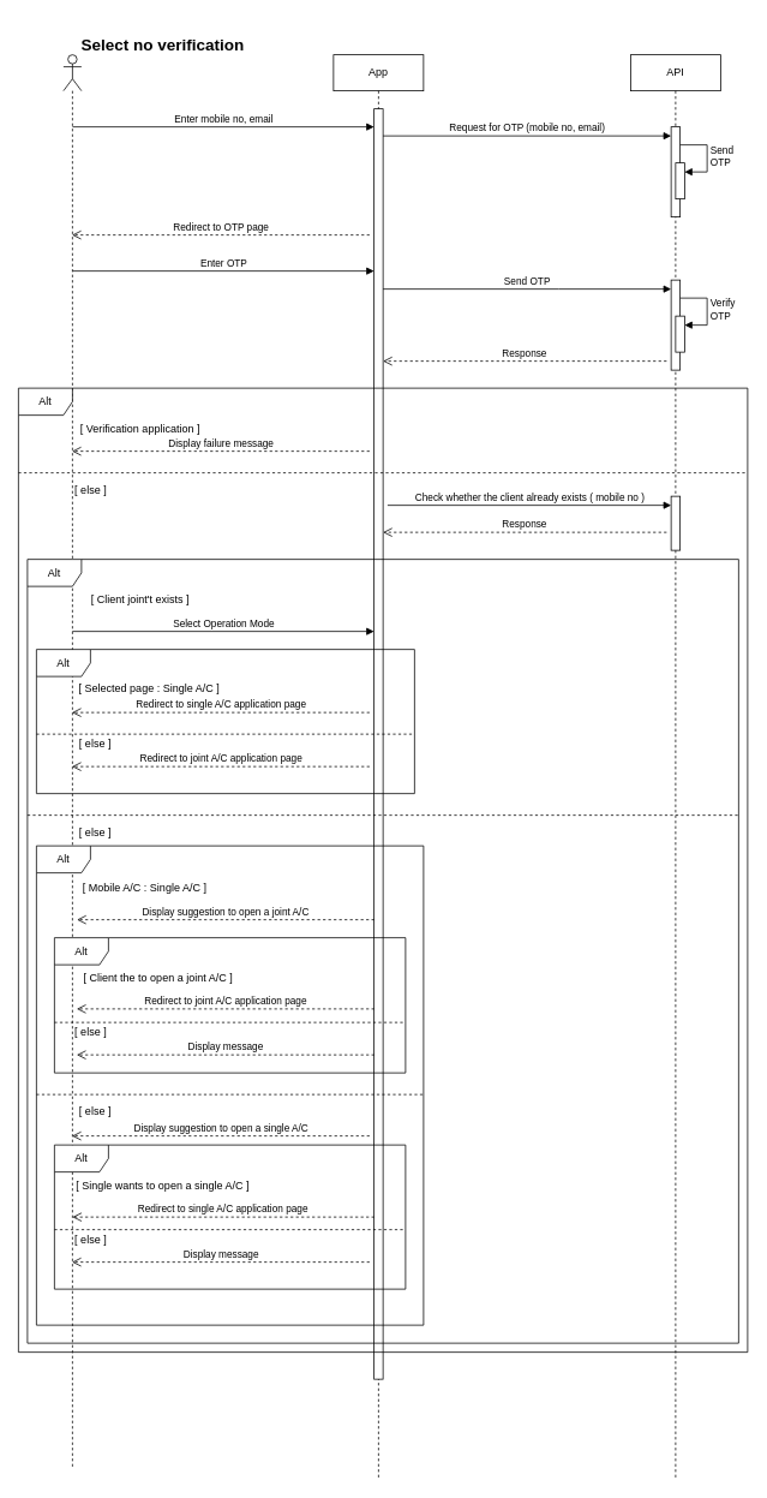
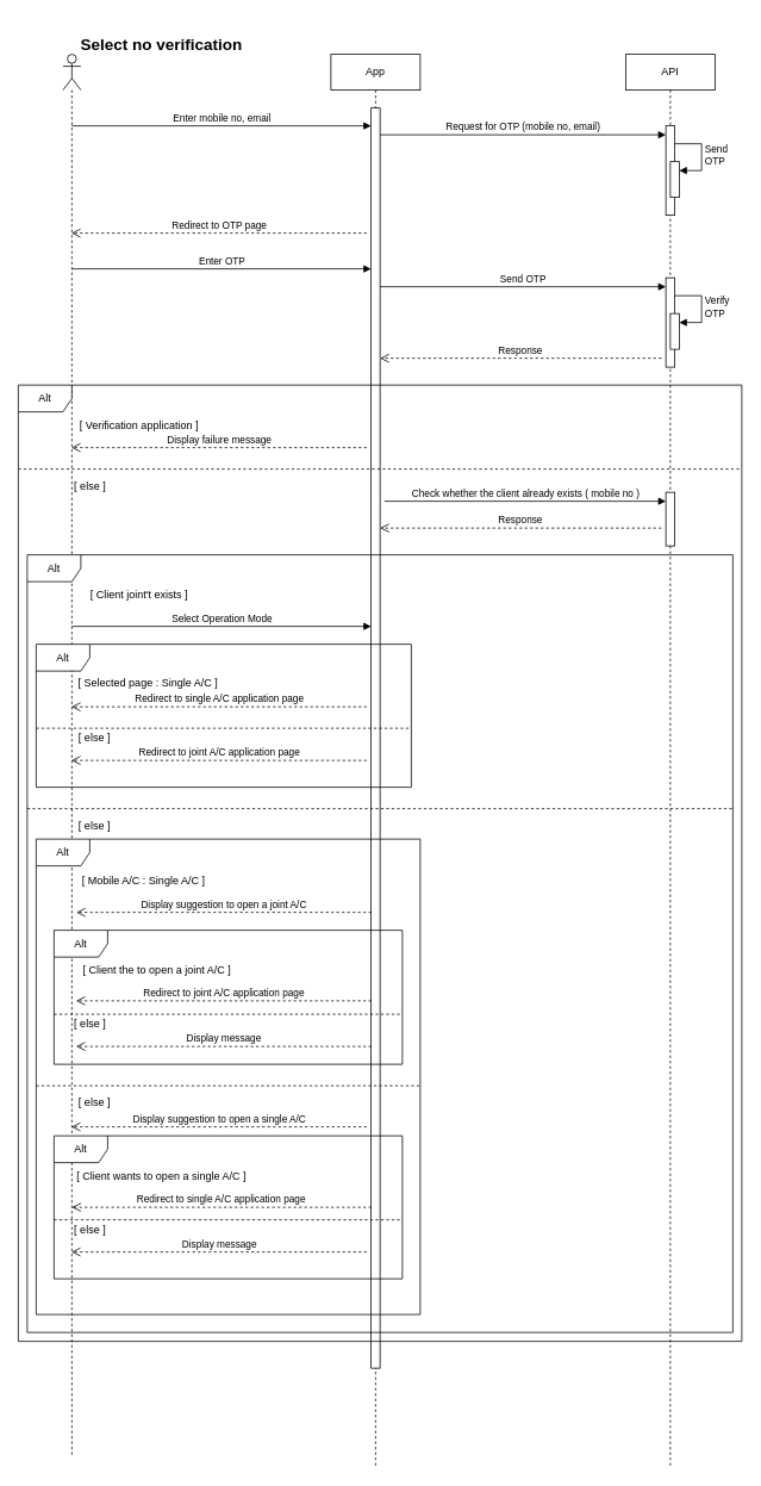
  <mxCell id="0" />
  <mxCell id="1" parent="0" />
  <mxCell id="2" value="" style="shape=umlLifeline;perimeter=lifelinePerimeter;whiteSpace=wrap;html=1;container=1;dropTarget=0;collapsible=0;recursiveResize=0;outlineConnect=0;portConstraint=eastwest;newEdgeStyle={&quot;curved&quot;:0,&quot;rounded&quot;:0};participant=umlActor;" vertex="1" parent="1"><mxGeometry x="70" y="60" width="20" height="1570" as="geometry" /></mxCell>
  <mxCell id="3" value="App" style="shape=umlLifeline;perimeter=lifelinePerimeter;whiteSpace=wrap;html=1;container=1;dropTarget=0;collapsible=0;recursiveResize=0;outlineConnect=0;portConstraint=eastwest;newEdgeStyle={&quot;curved&quot;:0,&quot;rounded&quot;:0};" vertex="1" parent="1"><mxGeometry x="370" y="60" width="100" height="1580" as="geometry" /></mxCell>
  <mxCell id="4" value="" style="html=1;points=[[0,0,0,0,5],[0,1,0,0,-5],[1,0,0,0,5],[1,1,0,0,-5]];perimeter=orthogonalPerimeter;outlineConnect=0;targetShapes=umlLifeline;portConstraint=eastwest;newEdgeStyle={&quot;curved&quot;:0,&quot;rounded&quot;:0};" vertex="1" parent="3"><mxGeometry x="45" y="60" width="10" height="1410" as="geometry" /></mxCell>
  <mxCell id="5" value="API" style="shape=umlLifeline;perimeter=lifelinePerimeter;whiteSpace=wrap;html=1;container=1;dropTarget=0;collapsible=0;recursiveResize=0;outlineConnect=0;portConstraint=eastwest;newEdgeStyle={&quot;curved&quot;:0,&quot;rounded&quot;:0};" vertex="1" parent="1"><mxGeometry x="700" y="60" width="100" height="1580" as="geometry" /></mxCell>
  <mxCell id="6" value="" style="html=1;points=[[0,0,0,0,5],[0,1,0,0,-5],[1,0,0,0,5],[1,1,0,0,-5]];perimeter=orthogonalPerimeter;outlineConnect=0;targetShapes=umlLifeline;portConstraint=eastwest;newEdgeStyle={&quot;curved&quot;:0,&quot;rounded&quot;:0};" vertex="1" parent="5"><mxGeometry x="45" y="80" width="10" height="100" as="geometry" /></mxCell>
  <mxCell id="7" value="" style="html=1;points=[[0,0,0,0,5],[0,1,0,0,-5],[1,0,0,0,5],[1,1,0,0,-5]];perimeter=orthogonalPerimeter;outlineConnect=0;targetShapes=umlLifeline;portConstraint=eastwest;newEdgeStyle={&quot;curved&quot;:0,&quot;rounded&quot;:0};" vertex="1" parent="5"><mxGeometry x="50" y="120" width="10" height="40" as="geometry" /></mxCell>
  <mxCell id="8" value="Send&lt;div&gt;OTP&lt;/div&gt;" style="html=1;align=left;spacingLeft=2;endArrow=block;rounded=0;edgeStyle=orthogonalEdgeStyle;curved=0;rounded=0;" edge="1" target="7" parent="5"><mxGeometry relative="1" as="geometry"><mxPoint x="55" y="100" as="sourcePoint" /><Array as="points"><mxPoint x="85" y="130" /></Array></mxGeometry></mxCell>
  <mxCell id="9" value="" style="html=1;points=[[0,0,0,0,5],[0,1,0,0,-5],[1,0,0,0,5],[1,1,0,0,-5]];perimeter=orthogonalPerimeter;outlineConnect=0;targetShapes=umlLifeline;portConstraint=eastwest;newEdgeStyle={&quot;curved&quot;:0,&quot;rounded&quot;:0};" vertex="1" parent="5"><mxGeometry x="45" y="250" width="10" height="100" as="geometry" /></mxCell>
  <mxCell id="10" value="" style="html=1;points=[[0,0,0,0,5],[0,1,0,0,-5],[1,0,0,0,5],[1,1,0,0,-5]];perimeter=orthogonalPerimeter;outlineConnect=0;targetShapes=umlLifeline;portConstraint=eastwest;newEdgeStyle={&quot;curved&quot;:0,&quot;rounded&quot;:0};" vertex="1" parent="5"><mxGeometry x="50" y="290" width="10" height="40" as="geometry" /></mxCell>
  <mxCell id="11" value="Verify&lt;div&gt;OTP&lt;/div&gt;" style="html=1;align=left;spacingLeft=2;endArrow=block;rounded=0;edgeStyle=orthogonalEdgeStyle;curved=0;rounded=0;" edge="1" target="10" parent="5"><mxGeometry relative="1" as="geometry"><mxPoint x="55" y="270" as="sourcePoint" /><Array as="points"><mxPoint x="85" y="300" /></Array></mxGeometry></mxCell>
  <mxCell id="12" value="Enter mobile no, email" style="html=1;verticalAlign=bottom;endArrow=block;curved=0;rounded=0;" edge="1" parent="1" target="4"><mxGeometry width="80" relative="1" as="geometry"><mxPoint x="80" y="140" as="sourcePoint" /><mxPoint x="410" y="140" as="targetPoint" /></mxGeometry></mxCell>
  <mxCell id="13" value="Request for OTP (mobile no, email)" style="html=1;verticalAlign=bottom;endArrow=block;curved=0;rounded=0;" edge="1" parent="1" target="6"><mxGeometry width="80" relative="1" as="geometry"><mxPoint x="425" y="150" as="sourcePoint" /><mxPoint x="735" y="150" as="targetPoint" /></mxGeometry></mxCell>
  <mxCell id="14" value="Redirect to OTP page" style="html=1;verticalAlign=bottom;endArrow=open;dashed=1;endSize=8;curved=0;rounded=0;" edge="1" parent="1" target="2"><mxGeometry relative="1" as="geometry"><mxPoint x="410" y="260" as="sourcePoint" /><mxPoint x="330" y="260" as="targetPoint" /></mxGeometry></mxCell>
  <mxCell id="15" value="Enter OTP" style="html=1;verticalAlign=bottom;endArrow=block;curved=0;rounded=0;" edge="1" parent="1" target="4"><mxGeometry width="80" relative="1" as="geometry"><mxPoint x="80" y="300" as="sourcePoint" /><mxPoint x="160" y="300" as="targetPoint" /></mxGeometry></mxCell>
  <mxCell id="16" value="Send OTP" style="html=1;verticalAlign=bottom;endArrow=block;curved=0;rounded=0;" edge="1" parent="1" source="4" target="9"><mxGeometry width="80" relative="1" as="geometry"><mxPoint x="430" y="320" as="sourcePoint" /><mxPoint x="510" y="320" as="targetPoint" /><Array as="points"><mxPoint x="620" y="320" /></Array></mxGeometry></mxCell>
  <mxCell id="17" value="Response" style="html=1;verticalAlign=bottom;endArrow=open;dashed=1;endSize=8;curved=0;rounded=0;" edge="1" parent="1" target="4"><mxGeometry relative="1" as="geometry"><mxPoint x="740" y="400" as="sourcePoint" /><mxPoint x="660" y="400" as="targetPoint" /></mxGeometry></mxCell>
  <mxCell id="18" value="Alt" style="shape=umlFrame;whiteSpace=wrap;html=1;pointerEvents=0;" vertex="1" parent="1"><mxGeometry x="20" y="430" width="810" height="1070" as="geometry" /></mxCell>
  <mxCell id="19" value="[ Verification application ]" style="text;html=1;align=center;verticalAlign=middle;resizable=0;points=[];autosize=1;strokeColor=none;fillColor=none;" vertex="1" parent="1"><mxGeometry x="70" y="460" width="170" height="30" as="geometry" /></mxCell>
  <mxCell id="20" value="Display failure message" style="html=1;verticalAlign=bottom;endArrow=open;dashed=1;endSize=8;curved=0;rounded=0;" edge="1" parent="1" target="2"><mxGeometry relative="1" as="geometry"><mxPoint x="410" y="500" as="sourcePoint" /><mxPoint x="330" y="500" as="targetPoint" /></mxGeometry></mxCell>
  <mxCell id="21" value="" style="line;strokeWidth=1;fillColor=none;align=left;verticalAlign=middle;spacingTop=-1;spacingLeft=3;spacingRight=3;rotatable=0;labelPosition=right;points=[];portConstraint=eastwest;strokeColor=inherit;dashed=1;" vertex="1" parent="1"><mxGeometry x="20" y="520" width="810" height="8" as="geometry" /></mxCell>
  <mxCell id="22" value="[ else ]" style="text;html=1;align=center;verticalAlign=middle;resizable=0;points=[];autosize=1;strokeColor=none;fillColor=none;" vertex="1" parent="1"><mxGeometry x="70" y="528" width="60" height="30" as="geometry" /></mxCell>
  <mxCell id="23" value="" style="html=1;points=[[0,0,0,0,5],[0,1,0,0,-5],[1,0,0,0,5],[1,1,0,0,-5]];perimeter=orthogonalPerimeter;outlineConnect=0;targetShapes=umlLifeline;portConstraint=eastwest;newEdgeStyle={&quot;curved&quot;:0,&quot;rounded&quot;:0};" vertex="1" parent="1"><mxGeometry x="745" y="550" width="10" height="60" as="geometry" /></mxCell>
  <mxCell id="24" value="Check whether the client already exists ( mobile no )" style="html=1;verticalAlign=bottom;endArrow=block;curved=0;rounded=0;" edge="1" parent="1" target="23"><mxGeometry width="80" relative="1" as="geometry"><mxPoint x="430" y="560" as="sourcePoint" /><mxPoint x="510" y="560" as="targetPoint" /></mxGeometry></mxCell>
  <mxCell id="25" value="Response" style="html=1;verticalAlign=bottom;endArrow=open;dashed=1;endSize=8;curved=0;rounded=0;" edge="1" parent="1" target="4"><mxGeometry relative="1" as="geometry"><mxPoint x="740" y="590" as="sourcePoint" /><mxPoint x="660" y="590" as="targetPoint" /></mxGeometry></mxCell>
  <mxCell id="26" value="Alt" style="shape=umlFrame;whiteSpace=wrap;html=1;pointerEvents=0;" vertex="1" parent="1"><mxGeometry x="30" y="620" width="790" height="870" as="geometry" /></mxCell>
  <mxCell id="27" value="[ Client joint't exists ]" style="text;html=1;align=center;verticalAlign=middle;resizable=0;points=[];autosize=1;strokeColor=none;fillColor=none;" vertex="1" parent="1"><mxGeometry x="85" y="650" width="140" height="30" as="geometry" /></mxCell>
  <mxCell id="28" value="Select Operation Mode" style="html=1;verticalAlign=bottom;endArrow=block;curved=0;rounded=0;" edge="1" parent="1" target="4"><mxGeometry width="80" relative="1" as="geometry"><mxPoint x="80" y="700" as="sourcePoint" /><mxPoint x="160" y="700" as="targetPoint" /></mxGeometry></mxCell>
  <mxCell id="29" value="Alt" style="shape=umlFrame;whiteSpace=wrap;html=1;pointerEvents=0;" vertex="1" parent="1"><mxGeometry x="40" y="720" width="420" height="160" as="geometry" /></mxCell>
  <mxCell id="30" value="[ Selected page : Single A/C ]" style="text;html=1;align=center;verticalAlign=middle;resizable=0;points=[];autosize=1;strokeColor=none;fillColor=none;" vertex="1" parent="1"><mxGeometry x="75" y="748" width="180" height="30" as="geometry" /></mxCell>
  <mxCell id="31" value="Redirect to single A/C application page" style="html=1;verticalAlign=bottom;endArrow=open;dashed=1;endSize=8;curved=0;rounded=0;" edge="1" parent="1" target="2"><mxGeometry relative="1" as="geometry"><mxPoint x="410" y="790" as="sourcePoint" /><mxPoint x="330" y="790" as="targetPoint" /></mxGeometry></mxCell>
  <mxCell id="32" value="" style="line;strokeWidth=1;fillColor=none;align=left;verticalAlign=middle;spacingTop=-1;spacingLeft=3;spacingRight=3;rotatable=0;labelPosition=right;points=[];portConstraint=eastwest;strokeColor=inherit;dashed=1;" vertex="1" parent="1"><mxGeometry x="40" y="810" width="420" height="8" as="geometry" /></mxCell>
  <mxCell id="33" value="[ else ]" style="text;html=1;align=center;verticalAlign=middle;resizable=0;points=[];autosize=1;strokeColor=none;fillColor=none;" vertex="1" parent="1"><mxGeometry x="75" y="810" width="60" height="30" as="geometry" /></mxCell>
  <mxCell id="34" value="Redirect to joint A/C application page" style="html=1;verticalAlign=bottom;endArrow=open;dashed=1;endSize=8;curved=0;rounded=0;" edge="1" parent="1" target="2"><mxGeometry relative="1" as="geometry"><mxPoint x="410" y="850" as="sourcePoint" /><mxPoint x="330" y="850" as="targetPoint" /></mxGeometry></mxCell>
  <mxCell id="35" value="" style="line;strokeWidth=1;fillColor=none;align=left;verticalAlign=middle;spacingTop=-1;spacingLeft=3;spacingRight=3;rotatable=0;labelPosition=right;points=[];portConstraint=eastwest;strokeColor=inherit;dashed=1;" vertex="1" parent="1"><mxGeometry x="30" y="900" width="790" height="8" as="geometry" /></mxCell>
  <mxCell id="36" value="[ else ]" style="text;html=1;align=center;verticalAlign=middle;resizable=0;points=[];autosize=1;strokeColor=none;fillColor=none;" vertex="1" parent="1"><mxGeometry x="75" y="908" width="60" height="30" as="geometry" /></mxCell>
  <mxCell id="37" value="Alt" style="shape=umlFrame;whiteSpace=wrap;html=1;pointerEvents=0;" vertex="1" parent="1"><mxGeometry x="40" y="938" width="430" height="532" as="geometry" /></mxCell>
  <mxCell id="38" value="[ Mobile A/C : Single A/C ]" style="text;html=1;align=center;verticalAlign=middle;resizable=0;points=[];autosize=1;strokeColor=none;fillColor=none;" vertex="1" parent="1"><mxGeometry x="75" y="970" width="170" height="30" as="geometry" /></mxCell>
  <mxCell id="39" value="Display suggestion to open a joint A/C" style="html=1;verticalAlign=bottom;endArrow=open;dashed=1;endSize=8;curved=0;rounded=0;" edge="1" parent="1"><mxGeometry relative="1" as="geometry"><mxPoint x="415.25" y="1020" as="sourcePoint" /><mxPoint x="85" y="1020" as="targetPoint" /></mxGeometry></mxCell>
  <mxCell id="40" value="Alt" style="shape=umlFrame;whiteSpace=wrap;html=1;pointerEvents=0;" vertex="1" parent="1"><mxGeometry x="60" y="1040" width="390" height="150" as="geometry" /></mxCell>
  <mxCell id="41" value="[ Client the to open a joint A/C ]" style="text;html=1;align=center;verticalAlign=middle;resizable=0;points=[];autosize=1;strokeColor=none;fillColor=none;" vertex="1" parent="1"><mxGeometry x="75" y="1070" width="200" height="30" as="geometry" /></mxCell>
  <mxCell id="42" value="Redirect to joint A/C application page" style="html=1;verticalAlign=bottom;endArrow=open;dashed=1;endSize=8;curved=0;rounded=0;" edge="1" parent="1"><mxGeometry relative="1" as="geometry"><mxPoint x="415.25" y="1119" as="sourcePoint" /><mxPoint x="84.75" y="1119" as="targetPoint" /></mxGeometry></mxCell>
  <mxCell id="43" value="[ else ]" style="text;html=1;align=center;verticalAlign=middle;resizable=0;points=[];autosize=1;strokeColor=none;fillColor=none;" vertex="1" parent="1"><mxGeometry x="70" y="1130" width="60" height="30" as="geometry" /></mxCell>
  <mxCell id="44" value="Display message" style="html=1;verticalAlign=bottom;endArrow=open;dashed=1;endSize=8;curved=0;rounded=0;" edge="1" parent="1"><mxGeometry relative="1" as="geometry"><mxPoint x="415.25" y="1170" as="sourcePoint" /><mxPoint x="84.75" y="1170" as="targetPoint" /></mxGeometry></mxCell>
  <mxCell id="45" value="" style="line;strokeWidth=1;fillColor=none;align=left;verticalAlign=middle;spacingTop=-1;spacingLeft=3;spacingRight=3;rotatable=0;labelPosition=right;points=[];portConstraint=eastwest;strokeColor=inherit;dashed=1;" vertex="1" parent="1"><mxGeometry x="40" y="1210" width="430" height="8" as="geometry" /></mxCell>
  <mxCell id="46" value="[ else ]" style="text;html=1;align=center;verticalAlign=middle;resizable=0;points=[];autosize=1;strokeColor=none;fillColor=none;" vertex="1" parent="1"><mxGeometry x="75" y="1218" width="60" height="30" as="geometry" /></mxCell>
  <mxCell id="47" value="Display suggestion to open a single A/C" style="html=1;verticalAlign=bottom;endArrow=open;dashed=1;endSize=8;curved=0;rounded=0;" edge="1" parent="1" target="2"><mxGeometry relative="1" as="geometry"><mxPoint x="410" y="1260" as="sourcePoint" /><mxPoint x="330" y="1260" as="targetPoint" /></mxGeometry></mxCell>
  <mxCell id="48" value="Alt" style="shape=umlFrame;whiteSpace=wrap;html=1;pointerEvents=0;" vertex="1" parent="1"><mxGeometry x="60" y="1270" width="390" height="160" as="geometry" /></mxCell>
- <mxCell id="49" value="[ Single wants to open a single A/C ]" style="text;html=1;align=center;verticalAlign=middle;resizable=0;points=[];autosize=1;strokeColor=none;fillColor=none;" vertex="1" parent="1"><mxGeometry x="75" y="1300" width="210" height="30" as="geometry" /></mxCell>
+ <mxCell id="49" value="[ Client wants to open a single A/C ]" style="text;html=1;align=center;verticalAlign=middle;resizable=0;points=[];autosize=1;strokeColor=none;fillColor=none;" vertex="1" parent="1"><mxGeometry x="75" y="1300" width="210" height="30" as="geometry" /></mxCell>
  <mxCell id="50" value="Redirect to single A/C application page" style="html=1;verticalAlign=bottom;endArrow=open;dashed=1;endSize=8;curved=0;rounded=0;" edge="1" parent="1"><mxGeometry relative="1" as="geometry"><mxPoint x="415.25" y="1350" as="sourcePoint" /><mxPoint x="80" y="1350" as="targetPoint" /></mxGeometry></mxCell>
  <mxCell id="51" value="" style="line;strokeWidth=1;fillColor=none;align=left;verticalAlign=middle;spacingTop=-1;spacingLeft=3;spacingRight=3;rotatable=0;labelPosition=right;points=[];portConstraint=eastwest;strokeColor=inherit;dashed=1;" vertex="1" parent="1"><mxGeometry x="60" y="1130" width="390" height="8" as="geometry" /></mxCell>
  <mxCell id="52" value="" style="line;strokeWidth=1;fillColor=none;align=left;verticalAlign=middle;spacingTop=-1;spacingLeft=3;spacingRight=3;rotatable=0;labelPosition=right;points=[];portConstraint=eastwest;strokeColor=inherit;dashed=1;" vertex="1" parent="1"><mxGeometry x="60" y="1360" width="390" height="8" as="geometry" /></mxCell>
  <mxCell id="53" value="[ else ]" style="text;html=1;align=center;verticalAlign=middle;resizable=0;points=[];autosize=1;strokeColor=none;fillColor=none;" vertex="1" parent="1"><mxGeometry x="70" y="1360" width="60" height="30" as="geometry" /></mxCell>
  <mxCell id="54" value="Display message" style="html=1;verticalAlign=bottom;endArrow=open;dashed=1;endSize=8;curved=0;rounded=0;" edge="1" parent="1" target="2"><mxGeometry relative="1" as="geometry"><mxPoint x="410" y="1400" as="sourcePoint" /><mxPoint x="330" y="1400" as="targetPoint" /></mxGeometry></mxCell>
  <mxCell id="55" value="&lt;h3&gt;&lt;font style=&quot;font-size: 18px;&quot;&gt;Select no verification&lt;/font&gt;&lt;/h3&gt;" style="text;html=1;align=center;verticalAlign=middle;resizable=0;points=[];autosize=1;strokeColor=none;fillColor=none;" vertex="1" parent="1"><mxGeometry x="75" width="210" height="60" as="geometry" y="20" /></mxCell>
